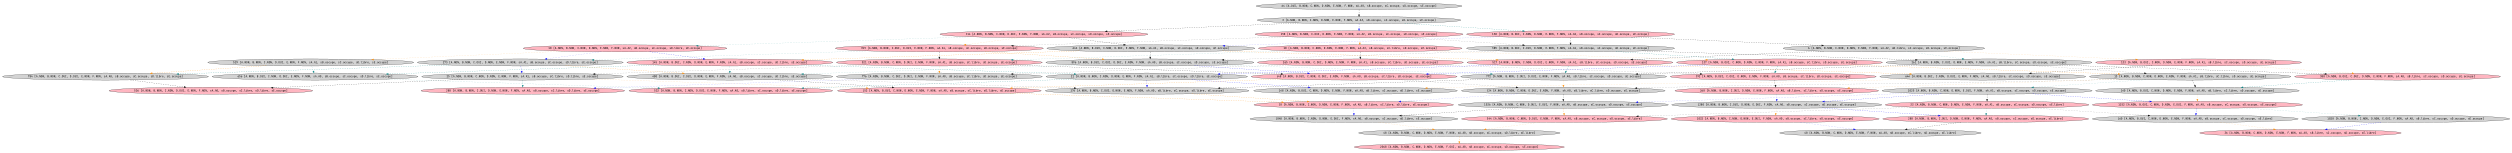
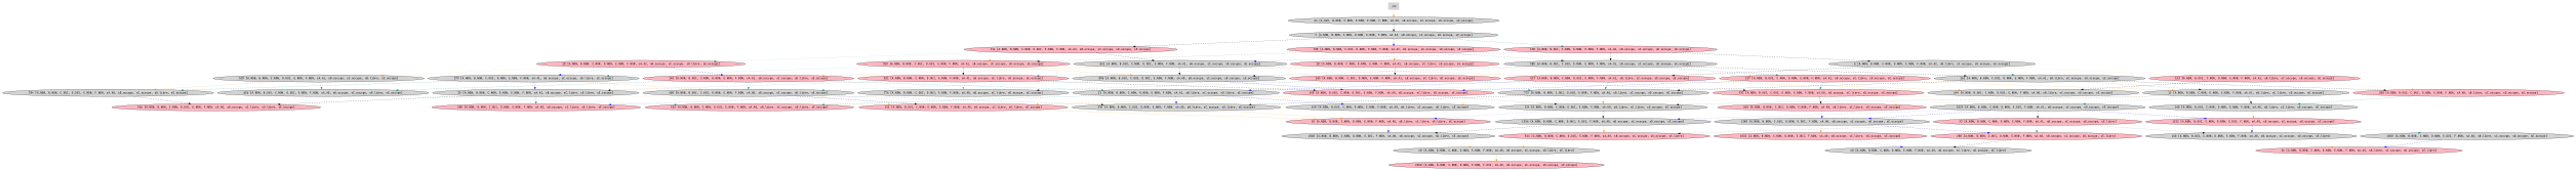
  digraph {
    fontname="JetBrains Mono"
    node [style=filled fillcolor=lightgrey fontname="JetBrains Mono"]
    edge [color=black style=dashed fontname="JetBrains Mono"]
+   _64 [shape=none]
    n2 [label="64 [A.OUI, B.NON, C.NON, D.NON, E.NON, F.NON, sA.A0, sB.occupe, sC.occupe, sD.occupe, sE.occupe]"]
    n3 [label="3 [A.NON, B.NON, C.NON, D.NON, E.NON, F.NON, sA.A3, sB.occupe, sC.occupe, sD.occupe, sE.occupe]"]
    n4 [label="514 [A.NON, B.NON, C.NON, D.OUI, E.NON, F.NON, sA.A2, sB.occupe, sC.occupe, sD.occupe, sE.occupe]" fillcolor=lightpink]
    n5 [label="258 [A.NON, B.NON, C.OUI, D.NON, E.NON, F.NON, sA.A2, sB.occupe, sC.occupe, sD.occupe, sE.occupe]" fillcolor=lightpink]
    n6 [label="130 [A.NON, B.OUI, C.NON, D.NON, E.NON, F.NON, sA.A2, sB.occupe, sC.occupe, sD.occupe, sE.occupe]" fillcolor=lightpink]
    n7 [label="13 [A.NON, B.NON, C.NON, D.NON, E.NON, F.NON, sA.A1, sB.libre, sC.libre, sD.occupe, sE.occupe]"]
    n8 [label="1025 [A.NON, B.NON, C.NON, D.NON, E.OUI, F.NON, sA.A1, sB.occupe, sC.occupe, sD.occupe, sE.occupe]"]
    n9 [label="524 [A.NON, B.NON, C.NON, D.OUI, E.NON, F.NON, sA.A0, sB.libre, sC.libre, sD.occupe, sE.occupe]"]
    n10 [label="268 [A.NON, B.NON, C.OUI, D.NON, E.NON, F.NON, sA.A0, sB.libre, sC.libre, sD.occupe, sE.occupe]" fillcolor=lightpink]
    n11 [label="140 [A.NON, B.OUI, C.NON, D.NON, E.NON, F.NON, sA.A0, sB.libre, sC.libre, sD.occupe, sE.occupe]"]
    n12 [label="21 [A.NON, B.NON, C.NON, D.NON, E.NON, F.NON, sA.A1, sB.libre, sC.occupe, sD.libre, sE.occupe]"]
    n13 [label="532 [A.NON, B.NON, C.NON, D.OUI, E.NON, F.NON, sA.A0, sB.libre, sC.occupe, sD.libre, sE.occupe]" fillcolor=lightpink]
    n14 [label="276 [A.NON, B.NON, C.OUI, D.NON, E.NON, F.NON, sA.A0, sB.libre, sC.occupe, sD.libre, sE.occupe]"]
    n15 [label="148 [A.NON, B.OUI, C.NON, D.NON, E.NON, F.NON, sA.A0, sB.libre, sC.occupe, sD.libre, sE.occupe]"]
    n16 [label="25 [A.NON, B.NON, C.NON, D.NON, E.NON, F.NON, sA.A1, sB.occupe, sC.libre, sD.libre, sE.occupe]"]
    n17 [label="536 [A.NON, B.NON, C.NON, D.OUI, E.NON, F.NON, sA.A0, sB.occupe, sC.libre, sD.libre, sE.occupe]" fillcolor=lightpink]
    n18 [label="280 [A.NON, B.NON, C.OUI, D.NON, E.NON, F.NON, sA.A0, sB.occupe, sC.libre, sD.libre, sE.occupe]" fillcolor=lightpink]
    n19 [label="152 [A.NON, B.OUI, C.NON, D.NON, E.NON, F.NON, sA.A0, sB.occupe, sC.libre, sD.libre, sE.occupe]" fillcolor=lightpink]
    n20 [label="33 [A.NON, B.NON, C.NON, D.NON, E.NON, F.NON, sA.A1, sB.occupe, sC.occupe, sD.occupe, sE.libre]" fillcolor=lightpink]
    n21 [label="544 [A.NON, B.NON, C.NON, D.OUI, E.NON, F.NON, sA.A0, sB.occupe, sC.occupe, sD.occupe, sE.libre]" fillcolor=lightpink]
    n22 [label="288 [A.NON, B.NON, C.OUI, D.NON, E.NON, F.NON, sA.A0, sB.occupe, sC.occupe, sD.occupe, sE.libre]" fillcolor=lightpink]
    n23 [label="160 [A.NON, B.OUI, C.NON, D.NON, E.NON, F.NON, sA.A0, sB.occupe, sC.occupe, sD.occupe, sE.libre]"]
    n24 [label="6 [A.NON, B.NON, C.NON, D.NON, E.NON, F.NON, sA.A2, sB.libre, sC.occupe, sD.occupe, sE.occupe]"]
    n25 [label="517 [A.NON, B.NON, C.NON, D.OUI, E.NON, F.NON, sA.A1, sB.libre, sC.occupe, sD.occupe, sE.occupe]" fillcolor=lightpink]
    n26 [label="261 [A.NON, B.NON, C.OUI, D.NON, E.NON, F.NON, sA.A1, sB.libre, sC.occupe, sD.occupe, sE.occupe]"]
    n27 [label="133 [A.NON, B.OUI, C.NON, D.NON, E.NON, F.NON, sA.A1, sB.libre, sC.occupe, sD.occupe, sE.occupe]" fillcolor=lightpink]
    n28 [label="10 [A.NON, B.NON, C.NON, D.NON, E.NON, F.NON, sA.A2, sB.occupe, sC.libre, sD.occupe, sE.occupe]" fillcolor=lightpink]
    n29 [label="521 [A.NON, B.NON, C.NON, D.OUI, E.NON, F.NON, sA.A1, sB.occupe, sC.libre, sD.occupe, sE.occupe]" fillcolor=lightpink]
    n30 [label="265 [A.NON, B.NON, C.OUI, D.NON, E.NON, F.NON, sA.A1, sB.occupe, sC.libre, sD.occupe, sE.occupe]" fillcolor=lightpink]
    n31 [label="137 [A.NON, B.OUI, C.NON, D.NON, E.NON, F.NON, sA.A1, sB.occupe, sC.libre, sD.occupe, sE.occupe]" fillcolor=lightpink]
    n32 [label="18 [A.NON, B.NON, C.NON, D.NON, E.NON, F.NON, sA.A2, sB.occupe, sC.occupe, sD.libre, sE.occupe]" fillcolor=lightpink]
    n33 [label="529 [A.NON, B.NON, C.NON, D.OUI, E.NON, F.NON, sA.A1, sB.occupe, sC.occupe, sD.libre, sE.occupe]"]
    n34 [label="273 [A.NON, B.NON, C.OUI, D.NON, E.NON, F.NON, sA.A1, sB.occupe, sC.occupe, sD.libre, sE.occupe]"]
    n35 [label="145 [A.NON, B.OUI, C.NON, D.NON, E.NON, F.NON, sA.A1, sB.occupe, sC.occupe, sD.libre, sE.occupe]" fillcolor=lightpink]
    n36 [label="28 [A.NON, B.NON, C.NON, D.NON, E.NON, F.NON, sA.A0, sB.libre, sC.libre, sD.libre, sE.occupe]" fillcolor=lightpink]
    n37 [label="1040 [A.NON, B.NON, C.NON, D.NON, E.OUI, F.NON, sA.A0, sB.occupe, sC.occupe, sD.libre, sE.occupe]"]
    n38 [label="36 [A.NON, B.NON, C.NON, D.NON, E.NON, F.NON, sA.A0, sB.libre, sC.occupe, sD.occupe, sE.libre]" fillcolor=lightpink]
    n39 [label="40 [A.NON, B.NON, C.NON, D.NON, E.NON, F.NON, sA.A0, sB.occupe, sC.libre, sD.occupe, sE.libre]"]
    n40 [label="48 [A.NON, B.NON, C.NON, D.NON, E.NON, F.NON, sA.A0, sB.occupe, sC.occupe, sD.libre, sE.libre]"]
    n41 [label="2048 [A.NON, B.NON, C.NON, D.NON, E.NON, F.OUI, sA.A0, sB.occupe, sC.occupe, sD.occupe, sE.occupe]" fillcolor=lightpink]
    n42 [label="1536 [A.NON, B.NON, C.NON, D.OUI, E.OUI, F.NON, sA.A0, sB.occupe, sC.occupe, sD.occupe, sE.occupe]"]
    n43 [label="1280 [A.NON, B.NON, C.OUI, D.NON, E.OUI, F.NON, sA.A0, sB.occupe, sC.occupe, sD.occupe, sE.occupe]"]
    n44 [label="1152 [A.NON, B.OUI, C.NON, D.NON, E.OUI, F.NON, sA.A0, sB.occupe, sC.occupe, sD.occupe, sE.occupe]" fillcolor=lightpink]
    n45 [label="1028 [A.NON, B.NON, C.NON, D.NON, E.OUI, F.NON, sA.A0, sB.libre, sC.occupe, sD.occupe, sE.occupe]"]
    n46 [label="1032 [A.NON, B.NON, C.NON, D.NON, E.OUI, F.NON, sA.A0, sB.occupe, sC.libre, sD.occupe, sE.occupe]" fillcolor=lightpink]
    n47 [label="772 [A.NON, B.NON, C.OUI, D.OUI, E.NON, F.NON, sA.A0, sB.libre, sC.occupe, sD.occupe, sE.occupe]"]
    n48 [label="644 [A.NON, B.OUI, C.NON, D.OUI, E.NON, F.NON, sA.A0, sB.libre, sC.occupe, sD.occupe, sE.occupe]"]
    n49 [label="776 [A.NON, B.NON, C.OUI, D.OUI, E.NON, F.NON, sA.A0, sB.occupe, sC.libre, sD.occupe, sE.occupe]"]
    n50 [label="648 [A.NON, B.OUI, C.NON, D.OUI, E.NON, F.NON, sA.A0, sB.occupe, sC.libre, sD.occupe, sE.occupe]" fillcolor=lightpink]
    n51 [label="784 [A.NON, B.NON, C.OUI, D.OUI, E.NON, F.NON, sA.A0, sB.occupe, sC.occupe, sD.libre, sE.occupe]"]
    n52 [label="656 [A.NON, B.OUI, C.NON, D.OUI, E.NON, F.NON, sA.A0, sB.occupe, sC.occupe, sD.libre, sE.occupe]"]
    n53 [label="769 [A.NON, B.NON, C.OUI, D.OUI, E.NON, F.NON, sA.A1, sB.occupe, sC.occupe, sD.occupe, sE.occupe]" fillcolor=lightpink]
    n54 [label="641 [A.NON, B.OUI, C.NON, D.OUI, E.NON, F.NON, sA.A1, sB.occupe, sC.occupe, sD.occupe, sE.occupe]"]
    n55 [label="388 [A.NON, B.OUI, C.OUI, D.NON, E.NON, F.NON, sA.A0, sB.libre, sC.occupe, sD.occupe, sE.occupe]" fillcolor=lightpink]
    n56 [label="392 [A.NON, B.OUI, C.OUI, D.NON, E.NON, F.NON, sA.A0, sB.occupe, sC.libre, sD.occupe, sE.occupe]" fillcolor=lightpink]
    n57 [label="400 [A.NON, B.OUI, C.OUI, D.NON, E.NON, F.NON, sA.A0, sB.occupe, sC.occupe, sD.libre, sE.occupe]"]
    n58 [label="385 [A.NON, B.OUI, C.OUI, D.NON, E.NON, F.NON, sA.A1, sB.occupe, sC.occupe, sD.occupe, sE.occupe]"]
    n59 [label="896 [A.NON, B.OUI, C.OUI, D.OUI, E.NON, F.NON, sA.A0, sB.occupe, sC.occupe, sD.occupe, sE.occupe]"]
+   _64 -> n2 [color=darkorange]
    n2 -> n3
    n3 -> n4
    n3 -> n5 [color=blue]
    n3 -> n6 [color=teal]
    n4 -> n32 [color=teal style=dotted]
    n4 -> n53 [color=darkorange style=dotted]
    n4 -> n54
    n5 -> n28 [color=darkorange style=dotted]
    n5 -> n53 [style=dotted]
    n5 -> n58 [style=dotted]
    n6 -> n24
    n6 -> n54 [color=blue style=dotted]
    n6 -> n58
    n7 -> n8 [color=teal style=dotted]
    n7 -> n9 [style=dotted]
    n7 -> n10 [color=darkorange style=dotted]
    n7 -> n11
    n8 -> n20
    n8 -> n42 [color=blue style=dotted]
    n8 -> n43 [color=blue]
    n8 -> n44 [color=blue]
    n9 -> n36 [color=blue style=dotted]
    n9 -> n42
    n10 -> n43 [color=blue style=dotted]
    n11 -> n44 [color=darkorange style=dotted]
    n12 -> n13 [color=teal]
    n12 -> n14 [color=blue]
    n12 -> n15 [color=blue]
    n14 -> n36 [color=darkorange]
    n16 -> n17
    n16 -> n18 [color=teal]
    n16 -> n19 [color=darkorange style=dotted]
    n19 -> n36 [color=darkorange]
    n20 -> n21 [style=dotted]
    n20 -> n22 [color=teal style=dotted]
    n20 -> n23 [style=dotted]
    n21 -> n40 [color=darkorange style=dotted]
    n22 -> n39
    n23 -> n38 [color=darkorange style=dotted]
    n24 -> n25
    n24 -> n26 [color=teal style=dotted]
    n24 -> n27 [color=darkorange style=dotted]
    n25 -> n12 [color=blue]
    n25 -> n47 [color=teal]
    n25 -> n48 [color=darkorange]
    n26 -> n7 [style=dotted]
    n26 -> n47
    n26 -> n55
    n27 -> n48
    n27 -> n55 [color=darkorange style=dotted]
    n28 -> n29 [color=teal style=dotted]
    n28 -> n30
    n28 -> n31 [color=darkorange style=dotted]
    n29 -> n16 [style=dotted]
    n29 -> n49 [color=darkorange style=dotted]
    n29 -> n50
    n30 -> n49 [style=dotted]
    n30 -> n56 [style=dotted]
    n31 -> n7 [color=darkorange]
    n31 -> n50 [color=blue]
    n31 -> n56 [color=teal]
    n32 -> n33 [color=darkorange style=dotted]
    n32 -> n34 [color=blue style=dotted]
    n32 -> n35 [color=blue]
    n33 -> n51 [color=darkorange]
    n33 -> n52 [color=teal style=dotted]
    n34 -> n16 [color=blue]
    n34 -> n51 [color=teal]
    n34 -> n57 [color=darkorange]
    n35 -> n12 [color=teal]
    n35 -> n52 [color=teal]
    n35 -> n57 [color=teal style=dotted]
    n36 -> n37 [color=blue style=dotted]
    n37 -> n40 [color=darkorange style=dotted]
    n40 -> n41 [color=darkorange]
    n42 -> n21 [color=darkorange]
    n42 -> n37
    n43 -> n22 [color=blue]
    n43 -> n46 [color=darkorange style=dotted]
    n44 -> n23 [color=blue]
    n44 -> n45 [color=teal style=dotted]
    n45 -> n38 [color=blue]
    n46 -> n39 [color=blue style=dotted]
    n47 -> n9 [color=darkorange style=dotted]
    n47 -> n14
    n48 -> n15 [color=darkorange style=dotted]
    n49 -> n18 [color=blue style=dotted]
    n50 -> n9 [style=dotted]
    n50 -> n19 [color=darkorange]
    n51 -> n17
    n52 -> n13 [color=teal style=dotted]
    n53 -> n29
    n53 -> n34 [color=teal style=dotted]
    n53 -> n59 [color=darkorange]
    n54 -> n25 [color=darkorange]
    n54 -> n35 [color=darkorange]
    n54 -> n59
    n55 -> n11 [color=teal]
    n56 -> n10
    n57 -> n14 [style=dotted]
    n57 -> n19
    n58 -> n26
    n58 -> n31 [color=teal]
    n58 -> n59 [style=dotted]
    n59 -> n47 [color=teal style=dotted]
    n59 -> n50 [color=blue]
    n59 -> n57 [color=teal style=dotted]
  }
